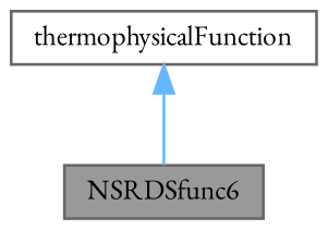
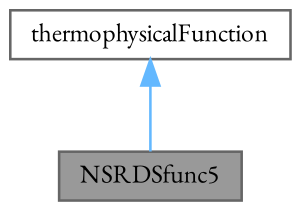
  digraph {
    fontname="EB Garamond"
    node [color=gray40 fontname="EB Garamond" fontsize=10 shape=box style=filled]
-   n1 [fillcolor=grey60 fontcolor=black height=0.2 label=NSRDSfunc6 width=0.4]
+   n1 [fillcolor=grey60 fontcolor=black height=0.2 label=NSRDSfunc5 width=0.4]
    n2 [fillcolor=white height=0.2 label=thermophysicalFunction width=0.4]
    n2 -> n1 [color=steelblue1 dir=back fontname="EB Garamond" fontsize=10 labelfontname=Helvetica labelfontsize=10 style=solid]
  }
